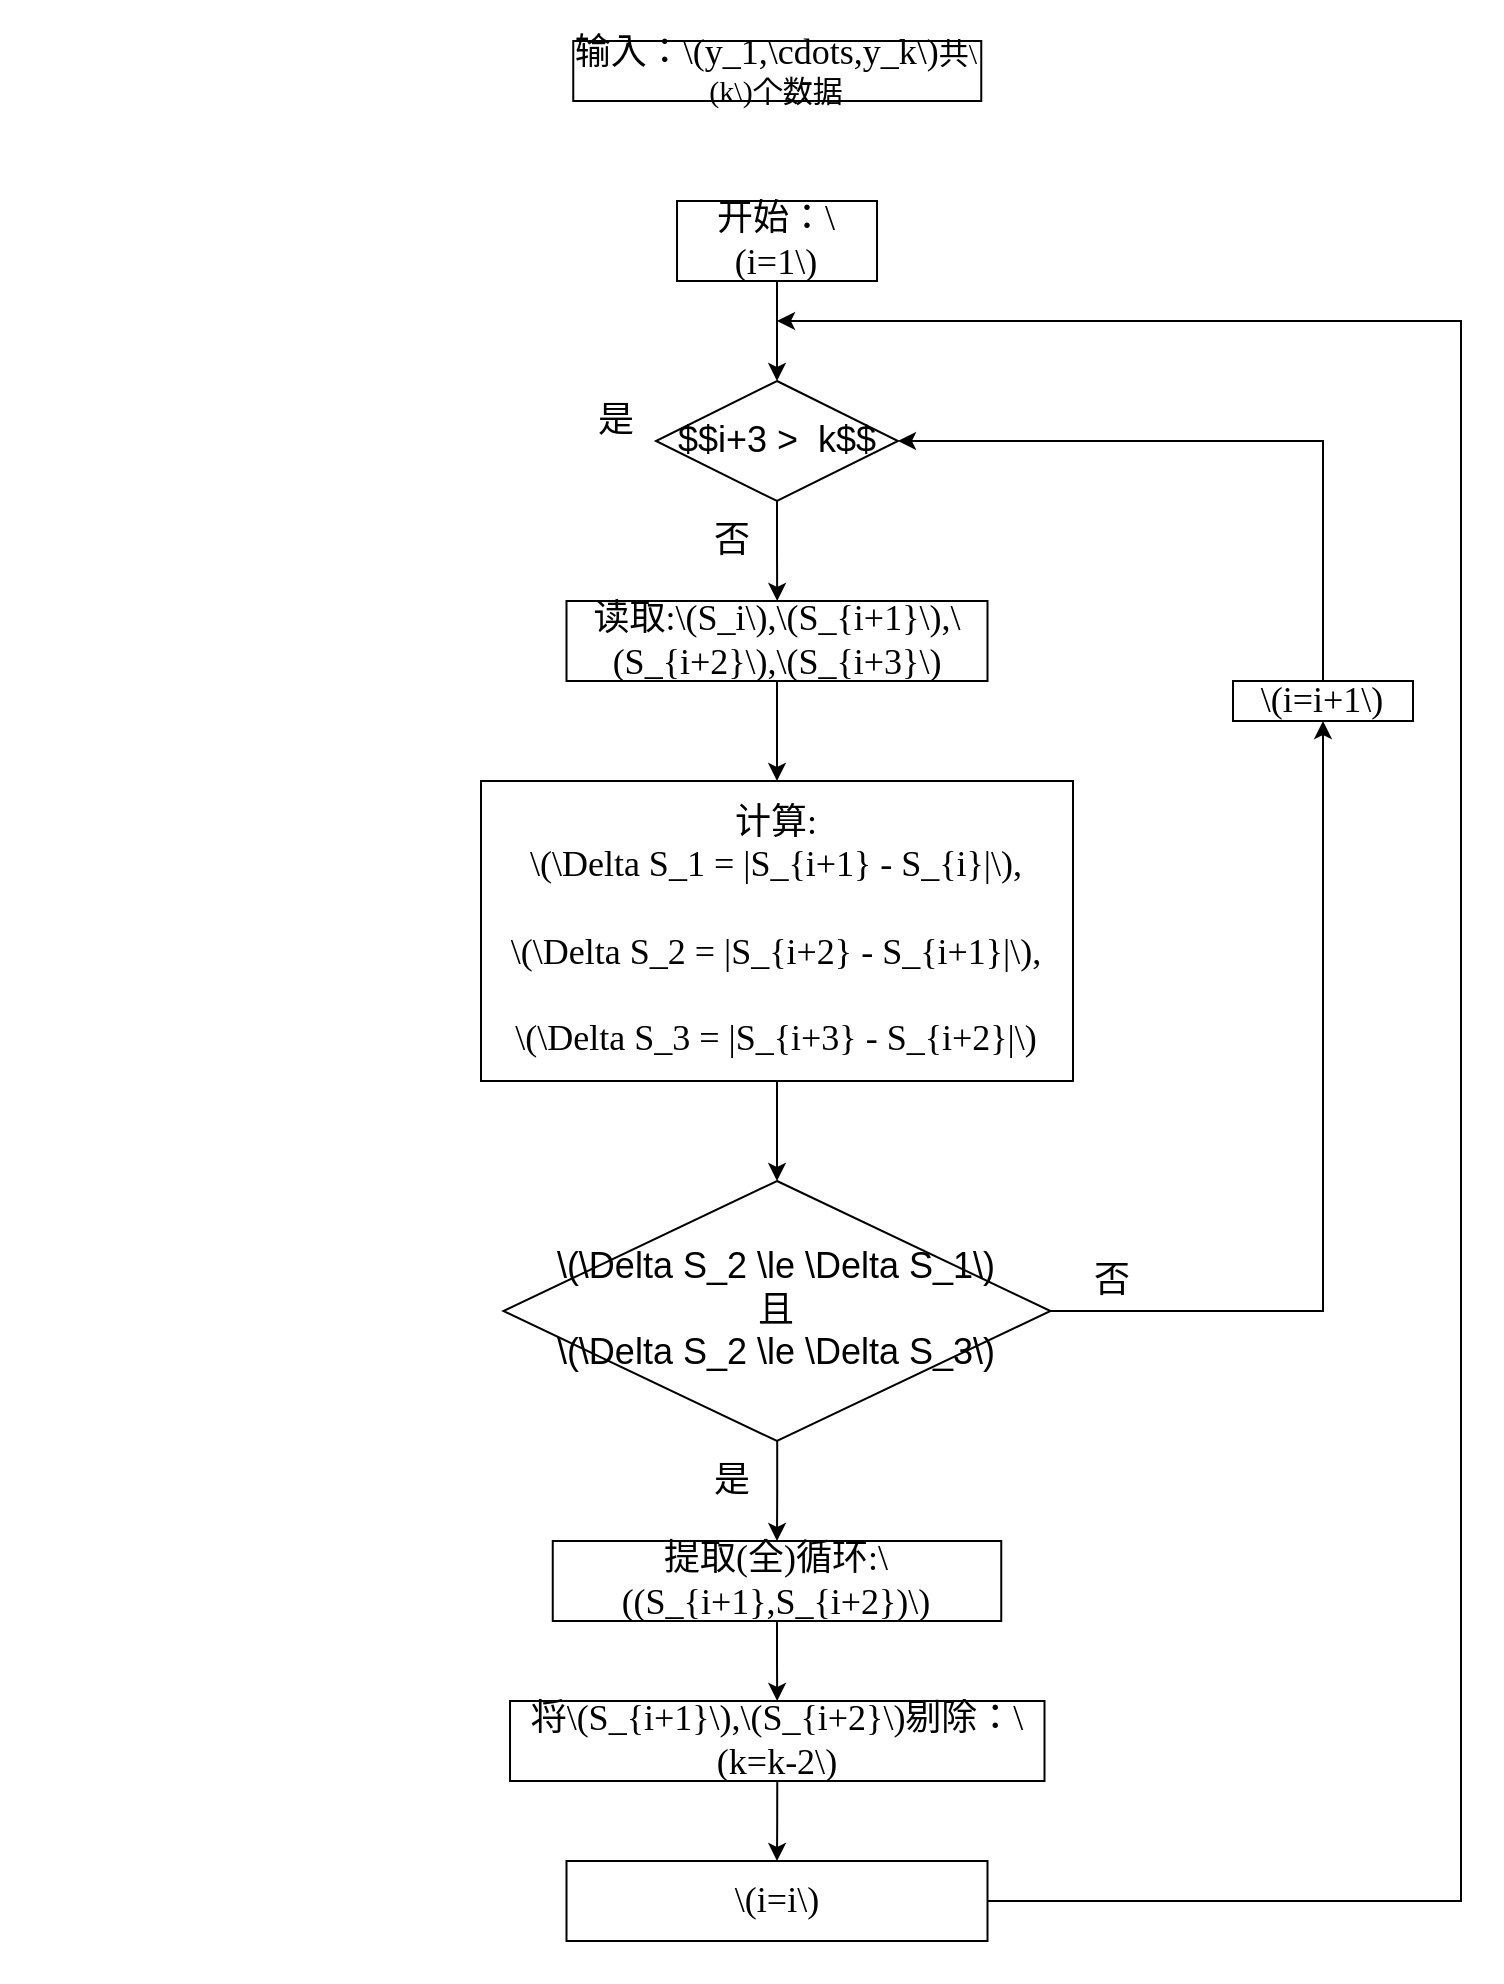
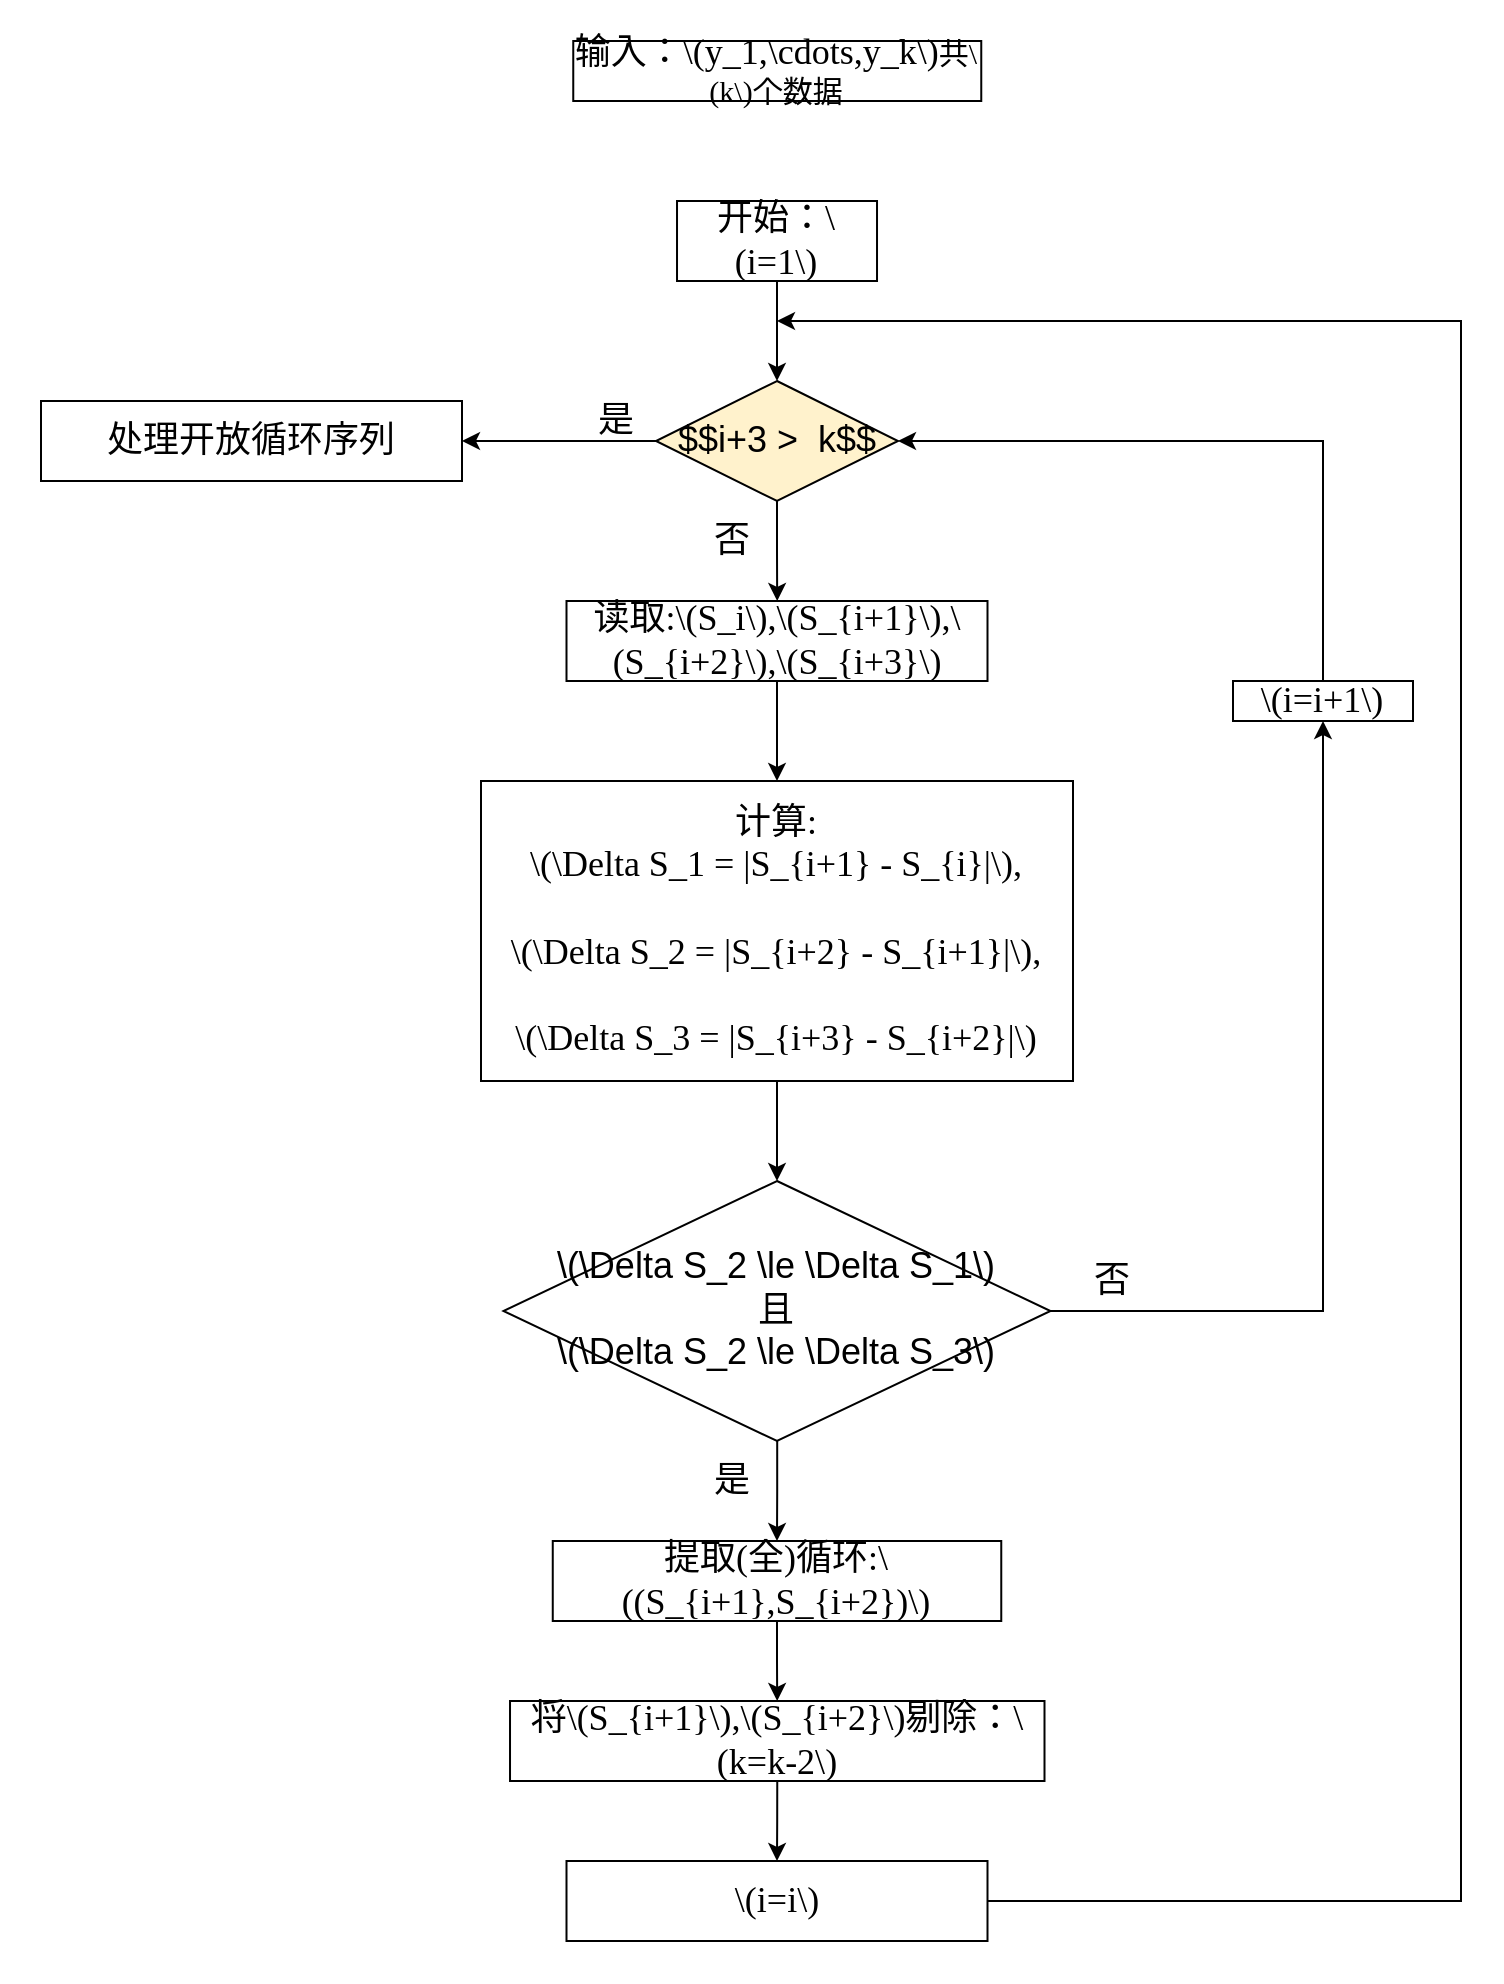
  <mxCell id="0" />
  <mxCell id="1" parent="0" />
  <mxCell id="2" value="&lt;span style=&quot;font-size: 18px&quot;&gt;&lt;font face=&quot;Times New Roman&quot;&gt;输入：\(y_1,\cdots,y_k\)&lt;/font&gt;&lt;/span&gt;&lt;font face=&quot;Times New Roman&quot;&gt;&lt;span style=&quot;font-size: 15px&quot;&gt;共\(k\)个数据&lt;/span&gt;&lt;/font&gt;" style="rounded=0;whiteSpace=wrap;html=1;" parent="1" vertex="1"><mxGeometry x="286.13" y="20" width="204" height="30" as="geometry" /></mxCell>
  <mxCell id="3" style="edgeStyle=orthogonalEdgeStyle;rounded=0;orthogonalLoop=1;jettySize=auto;html=1;exitX=0.5;exitY=1;exitDx=0;exitDy=0;" parent="1" source="4" target="14" edge="1"><mxGeometry relative="1" as="geometry" /></mxCell>
  <mxCell id="4" value="&lt;font style=&quot;font-size: 18px&quot; face=&quot;Times New Roman&quot;&gt;读取:\(S_i\),&lt;/font&gt;&lt;span style=&quot;font-family: &amp;#34;times new roman&amp;#34; ; font-size: 18px&quot;&gt;\(S_{i+1}\),&lt;/span&gt;&lt;span style=&quot;font-family: &amp;#34;times new roman&amp;#34; ; font-size: 18px&quot;&gt;\(S_{i+2}\),&lt;/span&gt;&lt;span style=&quot;font-family: &amp;#34;times new roman&amp;#34; ; font-size: 18px&quot;&gt;\(S_{i+3}\)&lt;/span&gt;" style="rounded=0;whiteSpace=wrap;html=1;" parent="1" vertex="1"><mxGeometry x="282.75" y="300" width="210.5" height="40" as="geometry" /></mxCell>
  <mxCell id="5" style="edgeStyle=orthogonalEdgeStyle;rounded=0;orthogonalLoop=1;jettySize=auto;html=1;exitX=0.5;exitY=1;exitDx=0;exitDy=0;" parent="1" source="7" target="4" edge="1"><mxGeometry relative="1" as="geometry" /></mxCell>
- <mxCell id="7" value="&lt;font style=&quot;font-size: 18px&quot;&gt;$$i+3 &amp;gt;&amp;nbsp; k$$&lt;/font&gt;" style="rhombus;whiteSpace=wrap;html=1;" parent="1" vertex="1"><mxGeometry x="327.5" y="190" width="121" height="60" as="geometry" /></mxCell>
+ <mxCell id="6" style="edgeStyle=orthogonalEdgeStyle;rounded=0;orthogonalLoop=1;jettySize=auto;html=1;exitX=0;exitY=0.5;exitDx=0;exitDy=0;entryX=1;entryY=0.5;entryDx=0;entryDy=0;" parent="1" source="7" target="25" edge="1"><mxGeometry relative="1" as="geometry" /></mxCell>
+ <mxCell id="7" value="&lt;font style=&quot;font-size: 18px&quot;&gt;$$i+3 &amp;gt;&amp;nbsp; k$$&lt;/font&gt;" style="rhombus;whiteSpace=wrap;html=1;fillColor=#fff2cc;" parent="1" vertex="1"><mxGeometry x="327.5" y="190" width="121" height="60" as="geometry" /></mxCell>
  <mxCell id="8" style="edgeStyle=orthogonalEdgeStyle;rounded=0;orthogonalLoop=1;jettySize=auto;html=1;exitX=0.5;exitY=1;exitDx=0;exitDy=0;entryX=0.5;entryY=0;entryDx=0;entryDy=0;" parent="1" source="9" target="7" edge="1"><mxGeometry relative="1" as="geometry" /></mxCell>
  <mxCell id="9" value="&lt;font face=&quot;Times New Roman&quot;&gt;&lt;span style=&quot;font-size: 18px&quot;&gt;开始：\(i=1\)&lt;/span&gt;&lt;/font&gt;" style="rounded=0;whiteSpace=wrap;html=1;" parent="1" vertex="1"><mxGeometry x="338.01" y="100" width="100" height="40" as="geometry" /></mxCell>
  <mxCell id="10" style="edgeStyle=orthogonalEdgeStyle;rounded=0;orthogonalLoop=1;jettySize=auto;html=1;" parent="1" source="12" target="16" edge="1"><mxGeometry relative="1" as="geometry" /></mxCell>
  <mxCell id="11" style="edgeStyle=orthogonalEdgeStyle;rounded=0;orthogonalLoop=1;jettySize=auto;html=1;exitX=1;exitY=0.5;exitDx=0;exitDy=0;entryX=0.5;entryY=1;entryDx=0;entryDy=0;" parent="1" source="12" target="21" edge="1"><mxGeometry relative="1" as="geometry" /></mxCell>
  <mxCell id="12" value="&lt;font style=&quot;font-size: 18px&quot;&gt;\(\Delta S_2 \le \Delta S_1\)&lt;br&gt;且&lt;br&gt;\(\Delta S_2 \le \Delta S_3\)&lt;br&gt;&lt;/font&gt;" style="rhombus;whiteSpace=wrap;html=1;" parent="1" vertex="1"><mxGeometry x="251.25" y="590" width="273.5" height="130" as="geometry" /></mxCell>
  <mxCell id="13" style="edgeStyle=orthogonalEdgeStyle;rounded=0;orthogonalLoop=1;jettySize=auto;html=1;exitX=0.5;exitY=1;exitDx=0;exitDy=0;entryX=0.5;entryY=0;entryDx=0;entryDy=0;" parent="1" source="14" target="12" edge="1"><mxGeometry relative="1" as="geometry" /></mxCell>
  <mxCell id="14" value="&lt;font style=&quot;font-size: 18px&quot; face=&quot;Times New Roman&quot;&gt;计算:&lt;br&gt;\(\Delta S_1 = |S_{i+1} - S_{i}|\),&lt;br&gt;&lt;br&gt;&lt;/font&gt;&lt;span style=&quot;font-family: &amp;#34;times new roman&amp;#34; ; font-size: 18px&quot;&gt;\(\Delta S_2 = |S_{i+2} - S_{i+1}|\),&lt;br&gt;&lt;br&gt;&lt;/span&gt;&lt;span style=&quot;font-family: &amp;#34;times new roman&amp;#34; ; font-size: 18px&quot;&gt;\(\Delta S_3 = |S_{i+3} - S_{i+2}|\)&lt;/span&gt;&lt;font style=&quot;font-size: 18px&quot; face=&quot;Times New Roman&quot;&gt;&lt;br&gt;&lt;/font&gt;" style="rounded=0;whiteSpace=wrap;html=1;" parent="1" vertex="1"><mxGeometry x="240" y="390" width="296" height="150" as="geometry" /></mxCell>
  <mxCell id="15" style="edgeStyle=orthogonalEdgeStyle;rounded=0;orthogonalLoop=1;jettySize=auto;html=1;exitX=0.5;exitY=1;exitDx=0;exitDy=0;" parent="1" source="16" target="18" edge="1"><mxGeometry relative="1" as="geometry" /></mxCell>
  <mxCell id="16" value="&lt;font style=&quot;font-size: 18px&quot; face=&quot;Times New Roman&quot;&gt;提取(全)循环:\((S_{i+1},S_{i+2})\)&lt;/font&gt;" style="rounded=0;whiteSpace=wrap;html=1;" parent="1" vertex="1"><mxGeometry x="275.88" y="770" width="224.25" height="40" as="geometry" /></mxCell>
  <mxCell id="17" style="edgeStyle=orthogonalEdgeStyle;rounded=0;orthogonalLoop=1;jettySize=auto;html=1;exitX=0.5;exitY=1;exitDx=0;exitDy=0;entryX=0.5;entryY=0;entryDx=0;entryDy=0;" parent="1" source="18" target="24" edge="1"><mxGeometry relative="1" as="geometry" /></mxCell>
  <mxCell id="18" value="&lt;font style=&quot;font-size: 18px&quot; face=&quot;Times New Roman&quot;&gt;将&lt;/font&gt;&lt;span style=&quot;font-family: &amp;#34;times new roman&amp;#34; ; font-size: 18px&quot;&gt;\(S_{i+1}\),&lt;/span&gt;&lt;span style=&quot;font-family: &amp;#34;times new roman&amp;#34; ; font-size: 18px&quot;&gt;\(S_{i+2}\)剔除：\(k=k-2\)&lt;/span&gt;" style="rounded=0;whiteSpace=wrap;html=1;" parent="1" vertex="1"><mxGeometry x="254.51" y="850" width="267.24" height="40" as="geometry" /></mxCell>
  <mxCell id="19" value="&lt;font style=&quot;font-size: 18px&quot;&gt;是&lt;/font&gt;" style="text;html=1;strokeColor=none;fillColor=none;align=center;verticalAlign=middle;whiteSpace=wrap;rounded=0;" parent="1" vertex="1"><mxGeometry x="346" y="730" width="40" height="20" as="geometry" /></mxCell>
  <mxCell id="20" style="edgeStyle=orthogonalEdgeStyle;rounded=0;orthogonalLoop=1;jettySize=auto;html=1;exitX=0.5;exitY=0;exitDx=0;exitDy=0;entryX=1;entryY=0.5;entryDx=0;entryDy=0;" parent="1" source="21" target="7" edge="1"><mxGeometry relative="1" as="geometry" /></mxCell>
  <mxCell id="21" value="&lt;font face=&quot;Times New Roman&quot;&gt;&lt;span style=&quot;font-size: 18px&quot;&gt;\(i=i+1\)&lt;/span&gt;&lt;/font&gt;" style="rounded=0;whiteSpace=wrap;html=1;" parent="1" vertex="1"><mxGeometry x="616" y="340" width="90" height="20" as="geometry" /></mxCell>
  <mxCell id="22" value="&lt;span style=&quot;font-size: 18px&quot;&gt;否&lt;/span&gt;" style="text;html=1;strokeColor=none;fillColor=none;align=center;verticalAlign=middle;whiteSpace=wrap;rounded=0;" parent="1" vertex="1"><mxGeometry x="346" y="260" width="40" height="20" as="geometry" /></mxCell>
  <mxCell id="23" style="edgeStyle=orthogonalEdgeStyle;rounded=0;orthogonalLoop=1;jettySize=auto;html=1;exitX=0.985;exitY=0.5;exitDx=0;exitDy=0;exitPerimeter=0;" parent="1" source="24" edge="1"><mxGeometry relative="1" as="geometry"><mxPoint x="388" y="160" as="targetPoint" /><Array as="points"><mxPoint x="730" y="950" /><mxPoint x="730" y="160" /></Array></mxGeometry></mxCell>
  <mxCell id="24" value="&lt;span style=&quot;font-family: &amp;#34;times new roman&amp;#34; ; font-size: 18px&quot;&gt;\(i=i\)&lt;/span&gt;" style="rounded=0;whiteSpace=wrap;html=1;" parent="1" vertex="1"><mxGeometry x="282.75" y="930" width="210.5" height="40" as="geometry" /></mxCell>
+ <mxCell id="25" value="&lt;font face=&quot;Times New Roman&quot;&gt;&lt;span style=&quot;font-size: 18px&quot;&gt;处理开放循环序列&lt;/span&gt;&lt;/font&gt;" style="rounded=0;whiteSpace=wrap;html=1;" parent="1" vertex="1"><mxGeometry x="20" y="200" width="210.5" height="40" as="geometry" /></mxCell>
  <mxCell id="26" value="&lt;span style=&quot;font-size: 18px&quot;&gt;是&lt;/span&gt;" style="text;html=1;strokeColor=none;fillColor=none;align=center;verticalAlign=middle;whiteSpace=wrap;rounded=0;" parent="1" vertex="1"><mxGeometry x="287.5" y="200" width="40" height="20" as="geometry" /></mxCell>
  <mxCell id="27" value="&lt;span style=&quot;font-size: 18px&quot;&gt;否&lt;/span&gt;" style="text;html=1;strokeColor=none;fillColor=none;align=center;verticalAlign=middle;whiteSpace=wrap;rounded=0;" parent="1" vertex="1"><mxGeometry x="536" y="630" width="40" height="20" as="geometry" /></mxCell>
